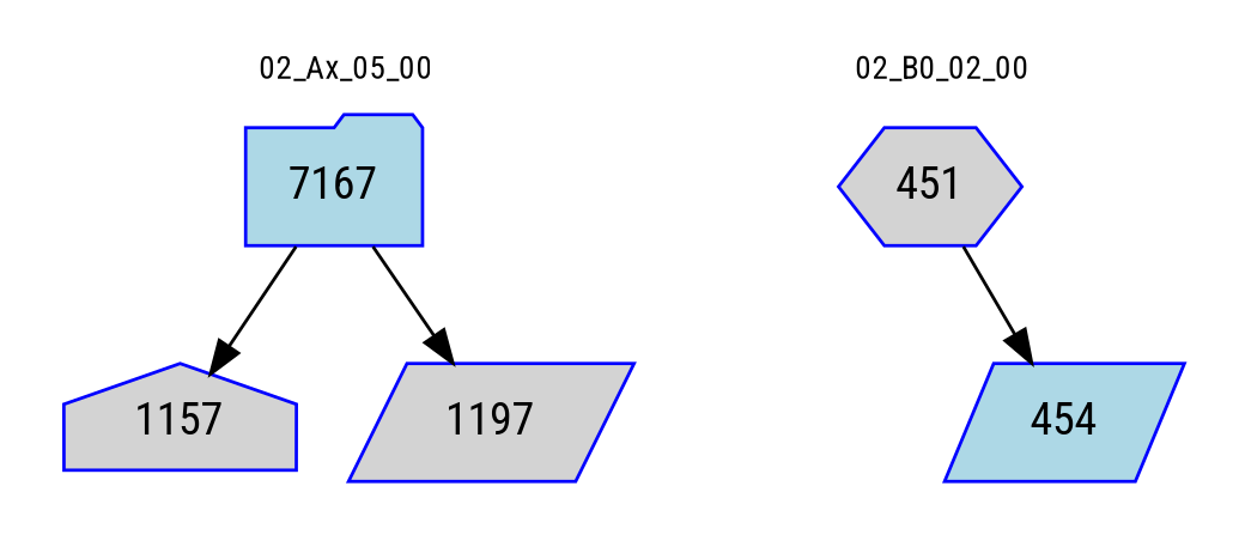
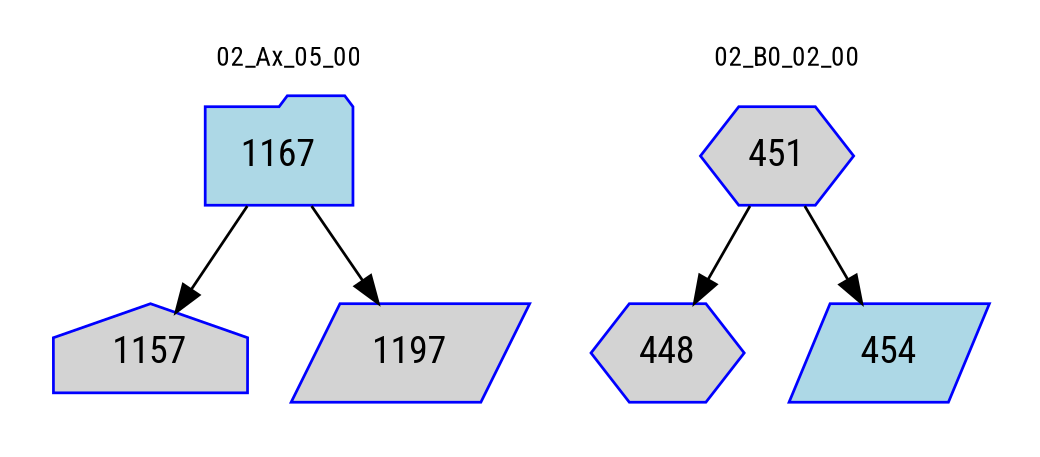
  digraph {
    fontname="Roboto Condensed"
    node [color=blue fillcolor=lightgrey fontname="Roboto Condensed" shape=parallelogram style=filled]
    edge [color=black fontname="Roboto Condensed"]
-   n1 [fillcolor=lightblue label=7167 shape=folder]
+   n1 [fillcolor=lightblue label=1167 shape=folder]
    n2 [label=1157 shape=house]
    n3 [label=1197]
    n4 [label=451 shape=hexagon]
+   n5 [label=448 shape=hexagon]
    n6 [fillcolor=lightblue label=454]
    subgraph cluster_1 {
      color=white
      fontsize=10
      label="02_Ax_05_00"
      n1
      n2
      n3
    }
    subgraph cluster_2 {
      color=white
      fontsize=10
      label="02_B0_02_00"
      n4
+     n5
      n6
    }
    n1 -> n2
    n1 -> n3
+   n4 -> n5
    n4 -> n6
  }
